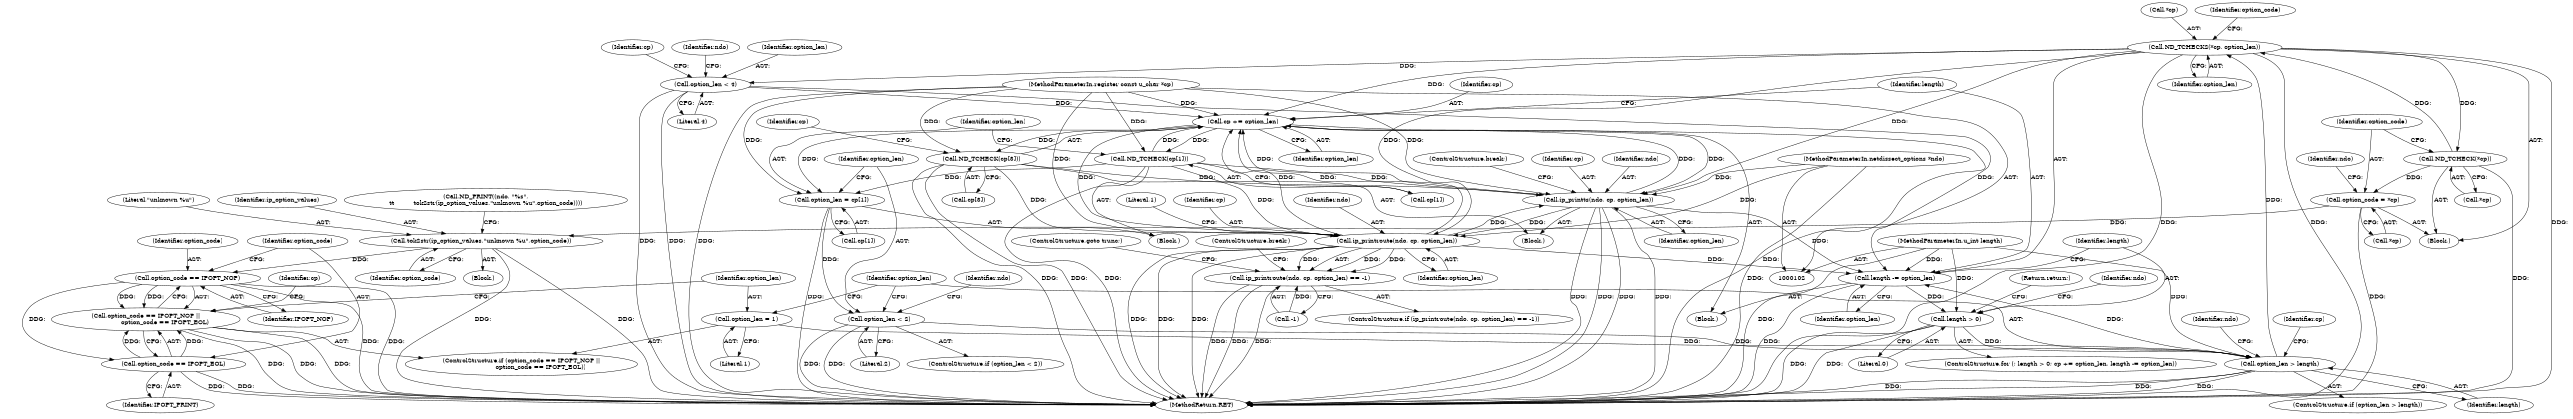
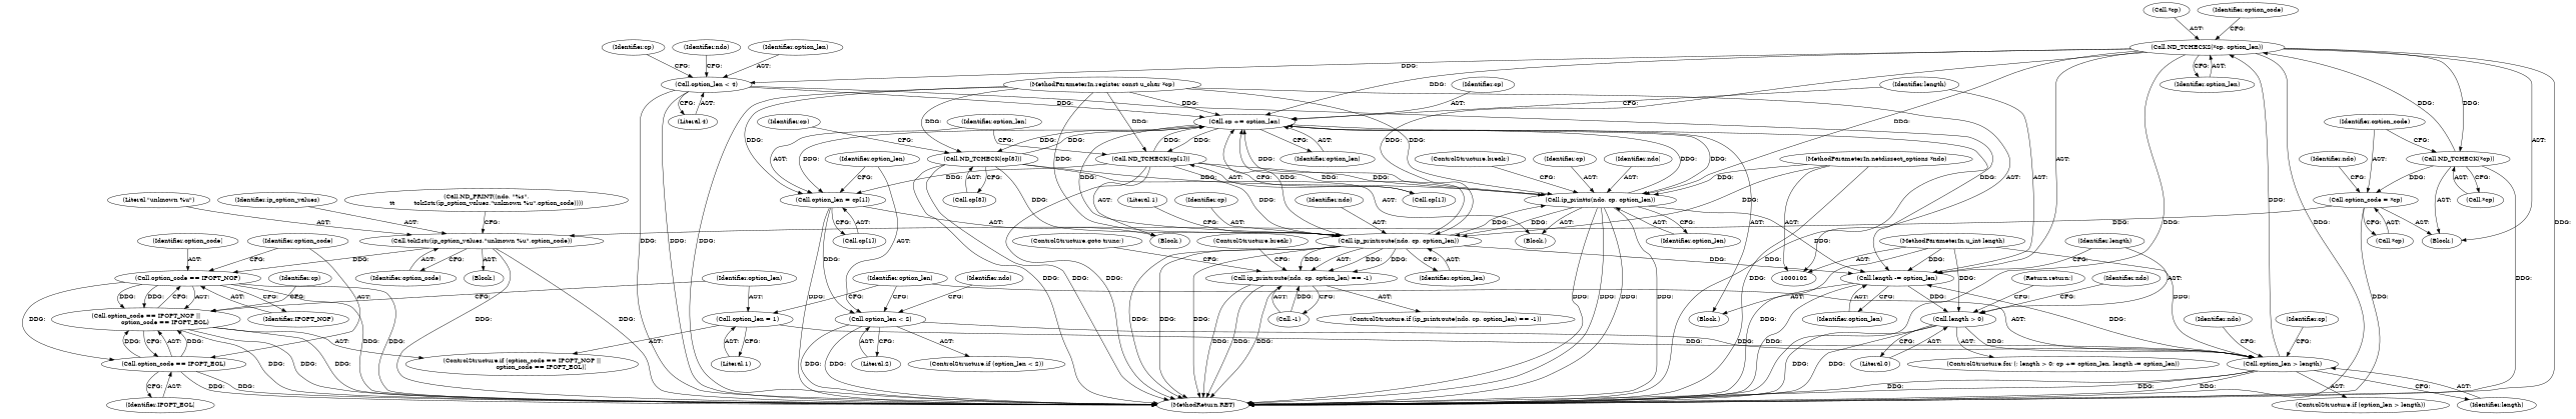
  digraph {
    n1 [label="(Call,ND_TCHECK2(*cp, option_len))"]
    n2 [label="(Call,ND_TCHECK(*cp))"]
    n3 [label="(Call,cp += option_len)"]
    n4 [label="(Call,option_len < 4)"]
    n5 [label="(Call,ip_printts(ndo, cp, option_len))"]
    n6 [label="(Call,ip_printroute(ndo, cp, option_len))"]
    n7 [label="(Call,length -= option_len)"]
    n8 [label="(Block,)"]
    n9 [label="(MethodReturn,RET)"]
    n10 [label="(Identifier,option_len)"]
    n11 [label="(Call,option_code = *cp)"]
    n12 [label="(Call,*cp)"]
    n13 [label="(Call,option_len = cp[1])"]
    n14 [label="(Call,ND_TCHECK(cp[1]))"]
    n15 [label="(Call,ND_TCHECK(cp[3]))"]
    n16 [label="(Block,)"]
    n17 [label="(Identifier,option_len)"]
    n18 [label="(Literal,4)"]
    n19 [label="(Identifier,option_len)"]
    n20 [label="(Block,)"]
    n21 [label="(Call,ip_printroute(ndo, cp, option_len) == -1)"]
    n22 [label="(Identifier,option_len)"]
    n23 [label="(Call,length > 0)"]
    n24 [label="(Identifier,option_len)"]
    n25 [label="(Call,tok2str(ip_option_values,\"unknown %u\",option_code))"]
    n26 [label="(Call,*cp)"]
    n27 [label="(Call,option_len > length)"]
    n28 [label="(ControlStructure,if (option_len > length))"]
    n29 [label="(Identifier,length)"]
    n30 [label="(Call,option_len = 1)"]
    n31 [label="(Literal,1)"]
    n32 [label="(ControlStructure,if (option_code == IPOPT_NOP ||\n                    option_code == IPOPT_EOL))"]
    n33 [label="(Call,option_len < 2)"]
    n34 [label="(Literal,2)"]
    n35 [label="(ControlStructure,if (option_len < 2))"]
    n36 [label="(Block,)"]
    n37 [label="(Call,cp[1])"]
    n38 [label="(Call,cp[1])"]
    n39 [label="(Call,cp[3])"]
    n40 [label="(Call,-1)"]
    n41 [label="(ControlStructure,if (ip_printroute(ndo, cp, option_len) == -1))"]
    n42 [label="(MethodParameterIn,netdissect_options *ndo)"]
    1000102
    n44 [label="(MethodParameterIn,register const u_char *cp)"]
    n45 [label="(Literal,0)"]
    n46 [label="(ControlStructure,for (; length > 0; cp += option_len, length -= option_len))"]
    n47 [label="(MethodParameterIn,u_int length)"]
    n48 [label="(Call,option_code == IPOPT_NOP)"]
    n49 [label="(Block,)"]
    n50 [label="(Identifier,option_code)"]
    n51 [label="(Call,option_code == IPOPT_NOP ||\n                    option_code == IPOPT_EOL)"]
    n52 [label="(Call,option_code == IPOPT_EOL)"]
    n53 [label="(Identifier,IPOPT_NOP)"]
-   n54 [label="(Identifier,IPOPT_PRINT)"]
+   n54 [label="(Identifier,IPOPT_EOL)"]
    n55 [label="(Identifier,option_len)"]
    n56 [label="(Identifier,ndo)"]
    n57 [label="(Call,ND_PRINT((ndo, \"%s\",\n\t\t          tok2str(ip_option_values,\"unknown %u\",option_code))))"]
    n58 [label="(ControlStructure,break;)"]
    n59 [label="(Identifier,option_code)"]
    n60 [label="(Identifier,cp)"]
    n61 [label="(Identifier,ndo)"]
    n62 [label="(Identifier,ndo)"]
    n63 [label="(Identifier,length)"]
    n64 [label="(Identifier,option_len)"]
    n65 [label="(Identifier,ndo)"]
    n66 [label="(Return,return;)"]
    n67 [label="(Identifier,option_len)"]
    n68 [label="(ControlStructure,goto trunc;)"]
    n69 [label="(Literal,\"unknown %u\")"]
    n70 [label="(Identifier,ip_option_values)"]
    n71 [label="(Identifier,option_code)"]
    n72 [label="(Identifier,ndo)"]
    n73 [label="(Identifier,option_len)"]
    n74 [label="(Identifier,cp)"]
    n75 [label="(Identifier,length)"]
    n76 [label="(Call,*cp)"]
    n77 [label="(Identifier,cp)"]
    n78 [label="(Literal,1)"]
    n79 [label="(Identifier,cp)"]
    n80 [label="(Identifier,ndo)"]
    n81 [label="(ControlStructure,break;)"]
    n82 [label="(Identifier,cp)"]
    n83 [label="(Identifier,option_code)"]
    n84 [label="(Identifier,ndo)"]
    n85 [label="(Identifier,option_len)"]
    n86 [label="(Identifier,option_code)"]
    n87 [label="(Identifier,cp)"]
    n88 [label="(Identifier,cp)"]
    n1 -> n2 [label="DDG: "]
    n1 -> n3 [label="DDG: "]
    n1 -> n4 [label="DDG: "]
    n1 -> n5 [label="DDG: "]
    n1 -> n6 [label="DDG: "]
    n1 -> n7 [label="AST: "]
    n1 -> n8 [label="AST: "]
    n1 -> n9 [label="DDG: "]
    n1 -> n9 [label="DDG: "]
    n1 -> n9 [label="DDG: "]
    n1 -> n10 [label="CFG: "]
    n2 -> n1 [label="DDG: "]
    n2 -> n8 [label="AST: "]
    n2 -> n9 [label="DDG: "]
    n2 -> n11 [label="DDG: "]
    n2 -> n12 [label="CFG: "]
    n3 -> n5 [label="DDG: "]
    n3 -> n6 [label="DDG: "]
    n3 -> n9 [label="DDG: "]
    n3 -> n13 [label="DDG: "]
    n3 -> n14 [label="DDG: "]
    n3 -> n15 [label="DDG: "]
    n3 -> n16 [label="AST: "]
    n3 -> n17 [label="CFG: "]
    n4 -> n3 [label="DDG: "]
    n4 -> n7 [label="DDG: "]
    n4 -> n9 [label="DDG: "]
    n4 -> n9 [label="DDG: "]
    n4 -> n18 [label="CFG: "]
    n5 -> n3 [label="DDG: "]
    n5 -> n3 [label="DDG: "]
    n5 -> n6 [label="DDG: "]
    n5 -> n7 [label="DDG: "]
    n5 -> n9 [label="DDG: "]
    n5 -> n9 [label="DDG: "]
    n5 -> n9 [label="DDG: "]
    n5 -> n9 [label="DDG: "]
    n5 -> n19 [label="CFG: "]
    n5 -> n20 [label="AST: "]
    n6 -> n3 [label="DDG: "]
    n6 -> n3 [label="DDG: "]
    n6 -> n5 [label="DDG: "]
    n6 -> n7 [label="DDG: "]
    n6 -> n9 [label="DDG: "]
    n6 -> n9 [label="DDG: "]
    n6 -> n9 [label="DDG: "]
    n6 -> n21 [label="AST: "]
    n6 -> n21 [label="DDG: "]
    n6 -> n21 [label="DDG: "]
    n6 -> n21 [label="DDG: "]
    n6 -> n22 [label="CFG: "]
    n7 -> n9 [label="DDG: "]
    n7 -> n16 [label="AST: "]
    n7 -> n23 [label="DDG: "]
    n7 -> n24 [label="CFG: "]
    n10 -> n1 [label="AST: "]
    n11 -> n8 [label="AST: "]
    n11 -> n9 [label="DDG: "]
    n11 -> n25 [label="DDG: "]
    n11 -> n26 [label="CFG: "]
    n12 -> n2 [label="AST: "]
    n13 -> n9 [label="DDG: "]
    n13 -> n33 [label="DDG: "]
    n13 -> n36 [label="AST: "]
    n13 -> n37 [label="CFG: "]
    n14 -> n3 [label="DDG: "]
    n14 -> n5 [label="DDG: "]
    n14 -> n6 [label="DDG: "]
    n14 -> n9 [label="DDG: "]
    n14 -> n13 [label="DDG: "]
    n14 -> n36 [label="AST: "]
    n14 -> n38 [label="CFG: "]
-   n15 -> n3 [label="AST: "]
+   n15 -> n3 [label="DDG: "]
    n15 -> n5 [label="DDG: "]
    n15 -> n6 [label="DDG: "]
    n15 -> n9 [label="DDG: "]
    n15 -> n9 [label="DDG: "]
    n15 -> n20 [label="AST: "]
    n15 -> n39 [label="CFG: "]
    n17 -> n3 [label="AST: "]
    n18 -> n4 [label="AST: "]
    n19 -> n5 [label="AST: "]
    n21 -> n9 [label="DDG: "]
    n21 -> n9 [label="DDG: "]
    n21 -> n9 [label="DDG: "]
    n21 -> n40 [label="CFG: "]
    n21 -> n41 [label="AST: "]
    n22 -> n6 [label="AST: "]
    n23 -> n9 [label="DDG: "]
    n23 -> n9 [label="DDG: "]
    n23 -> n27 [label="DDG: "]
    n23 -> n45 [label="CFG: "]
    n23 -> n46 [label="AST: "]
    n24 -> n7 [label="AST: "]
    n25 -> n9 [label="DDG: "]
    n25 -> n9 [label="DDG: "]
    n25 -> n48 [label="DDG: "]
    n25 -> n49 [label="AST: "]
    n25 -> n50 [label="CFG: "]
    n26 -> n11 [label="AST: "]
    n27 -> n1 [label="DDG: "]
    n27 -> n7 [label="DDG: "]
    n27 -> n9 [label="DDG: "]
    n27 -> n9 [label="DDG: "]
    n27 -> n9 [label="DDG: "]
    n27 -> n28 [label="AST: "]
    n27 -> n29 [label="CFG: "]
    n29 -> n27 [label="AST: "]
    n30 -> n27 [label="DDG: "]
    n30 -> n31 [label="CFG: "]
    n30 -> n32 [label="AST: "]
    n31 -> n30 [label="AST: "]
    n33 -> n9 [label="DDG: "]
    n33 -> n9 [label="DDG: "]
    n33 -> n27 [label="DDG: "]
    n33 -> n34 [label="CFG: "]
    n33 -> n35 [label="AST: "]
    n34 -> n33 [label="AST: "]
    n37 -> n13 [label="AST: "]
    n38 -> n14 [label="AST: "]
    n39 -> n15 [label="AST: "]
    n40 -> n21 [label="AST: "]
    n40 -> n21 [label="DDG: "]
    n42 -> n5 [label="DDG: "]
    n42 -> n6 [label="DDG: "]
    n42 -> n9 [label="DDG: "]
    n42 -> 1000102 [label="AST: "]
    n44 -> n3 [label="DDG: "]
    n44 -> n5 [label="DDG: "]
    n44 -> n6 [label="DDG: "]
    n44 -> n9 [label="DDG: "]
    n44 -> n13 [label="DDG: "]
    n44 -> n14 [label="DDG: "]
    n44 -> n15 [label="DDG: "]
    n44 -> 1000102 [label="AST: "]
    n45 -> n23 [label="AST: "]
    n47 -> n7 [label="DDG: "]
    n47 -> n9 [label="DDG: "]
    n47 -> n23 [label="DDG: "]
    n47 -> n27 [label="DDG: "]
    n47 -> 1000102 [label="AST: "]
    n48 -> n9 [label="DDG: "]
    n48 -> n9 [label="DDG: "]
    n48 -> n51 [label="AST: "]
    n48 -> n51 [label="DDG: "]
    n48 -> n51 [label="DDG: "]
    n48 -> n52 [label="DDG: "]
    n48 -> n53 [label="CFG: "]
    n50 -> n25 [label="AST: "]
    n51 -> n9 [label="DDG: "]
    n51 -> n9 [label="DDG: "]
    n51 -> n9 [label="DDG: "]
    n51 -> n32 [label="AST: "]
    n51 -> n48 [label="CFG: "]
    n51 -> n52 [label="CFG: "]
    n52 -> n9 [label="DDG: "]
    n52 -> n9 [label="DDG: "]
    n52 -> n51 [label="AST: "]
    n52 -> n51 [label="DDG: "]
    n52 -> n51 [label="DDG: "]
    n52 -> n54 [label="CFG: "]
    n53 -> n48 [label="AST: "]
    n54 -> n52 [label="AST: "]
    n55 -> n27 [label="AST: "]
    n55 -> n30 [label="CFG: "]
    n55 -> n33 [label="CFG: "]
    n56 -> n4 [label="CFG: "]
    n57 -> n25 [label="CFG: "]
    n58 -> n5 [label="CFG: "]
    n59 -> n48 [label="CFG: "]
    n59 -> n52 [label="AST: "]
    n60 -> n3 [label="AST: "]
    n61 -> n6 [label="AST: "]
    n62 -> n33 [label="CFG: "]
    n63 -> n7 [label="CFG: "]
    n63 -> n23 [label="AST: "]
    n64 -> n4 [label="AST: "]
    n65 -> n11 [label="CFG: "]
    n66 -> n23 [label="CFG: "]
    n67 -> n13 [label="AST: "]
    n67 -> n14 [label="CFG: "]
    n68 -> n21 [label="CFG: "]
    n69 -> n25 [label="AST: "]
    n70 -> n25 [label="AST: "]
    n71 -> n48 [label="AST: "]
    n72 -> n23 [label="CFG: "]
    n73 -> n13 [label="CFG: "]
    n73 -> n33 [label="AST: "]
    n74 -> n5 [label="AST: "]
    n75 -> n3 [label="CFG: "]
    n75 -> n7 [label="AST: "]
    n76 -> n1 [label="AST: "]
    n77 -> n27 [label="CFG: "]
    n78 -> n6 [label="CFG: "]
    n79 -> n15 [label="CFG: "]
    n80 -> n27 [label="CFG: "]
    n81 -> n21 [label="CFG: "]
    n82 -> n51 [label="CFG: "]
    n83 -> n2 [label="CFG: "]
    n83 -> n11 [label="AST: "]
    n84 -> n5 [label="AST: "]
    n85 -> n30 [label="AST: "]
    n85 -> n51 [label="CFG: "]
    n86 -> n1 [label="CFG: "]
    n87 -> n6 [label="AST: "]
    n88 -> n4 [label="CFG: "]
  }
